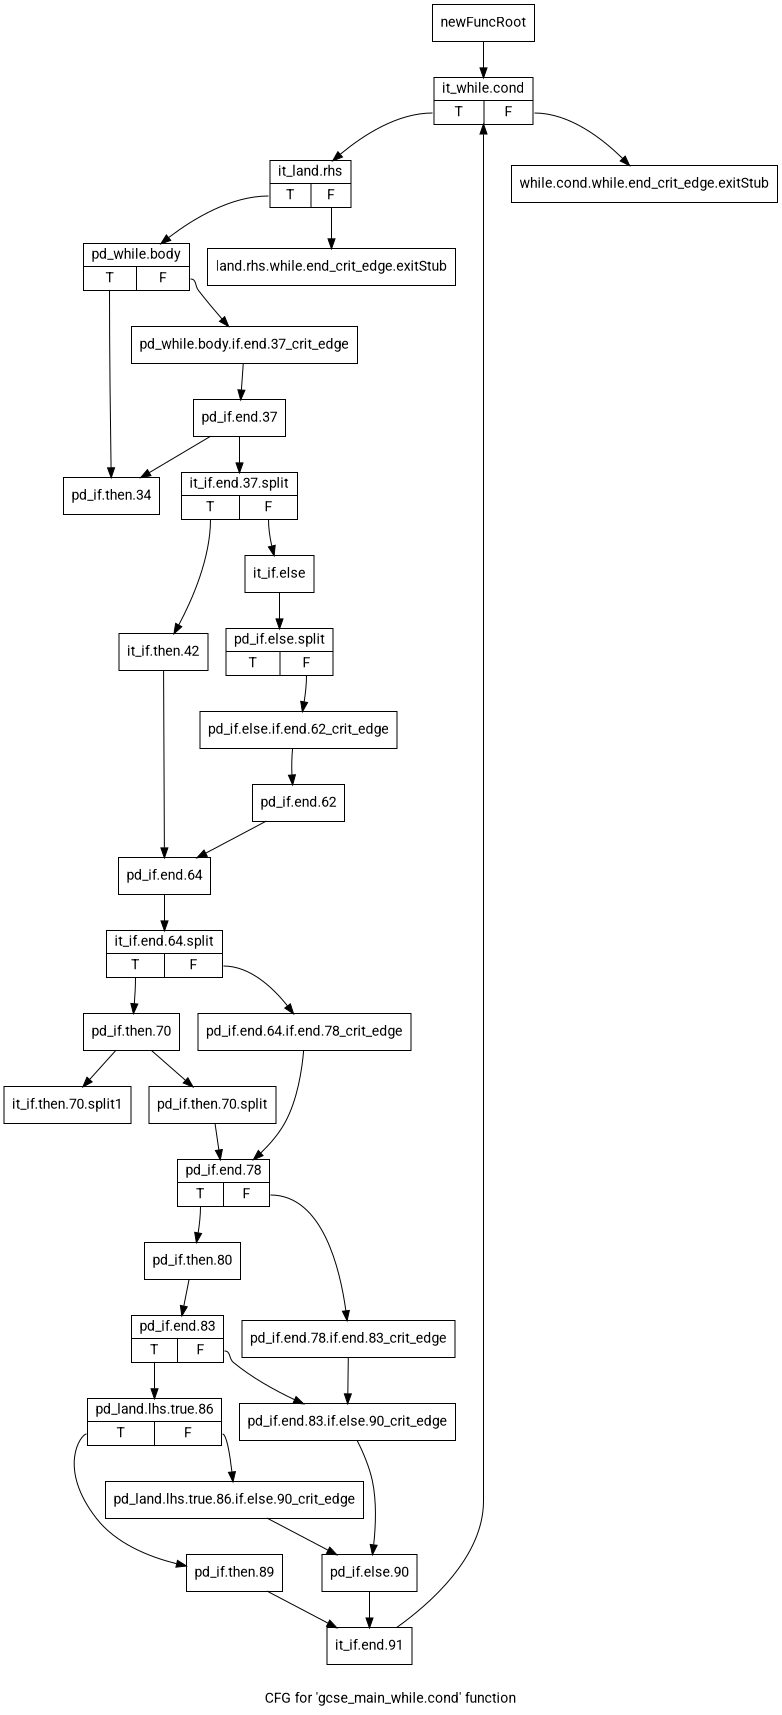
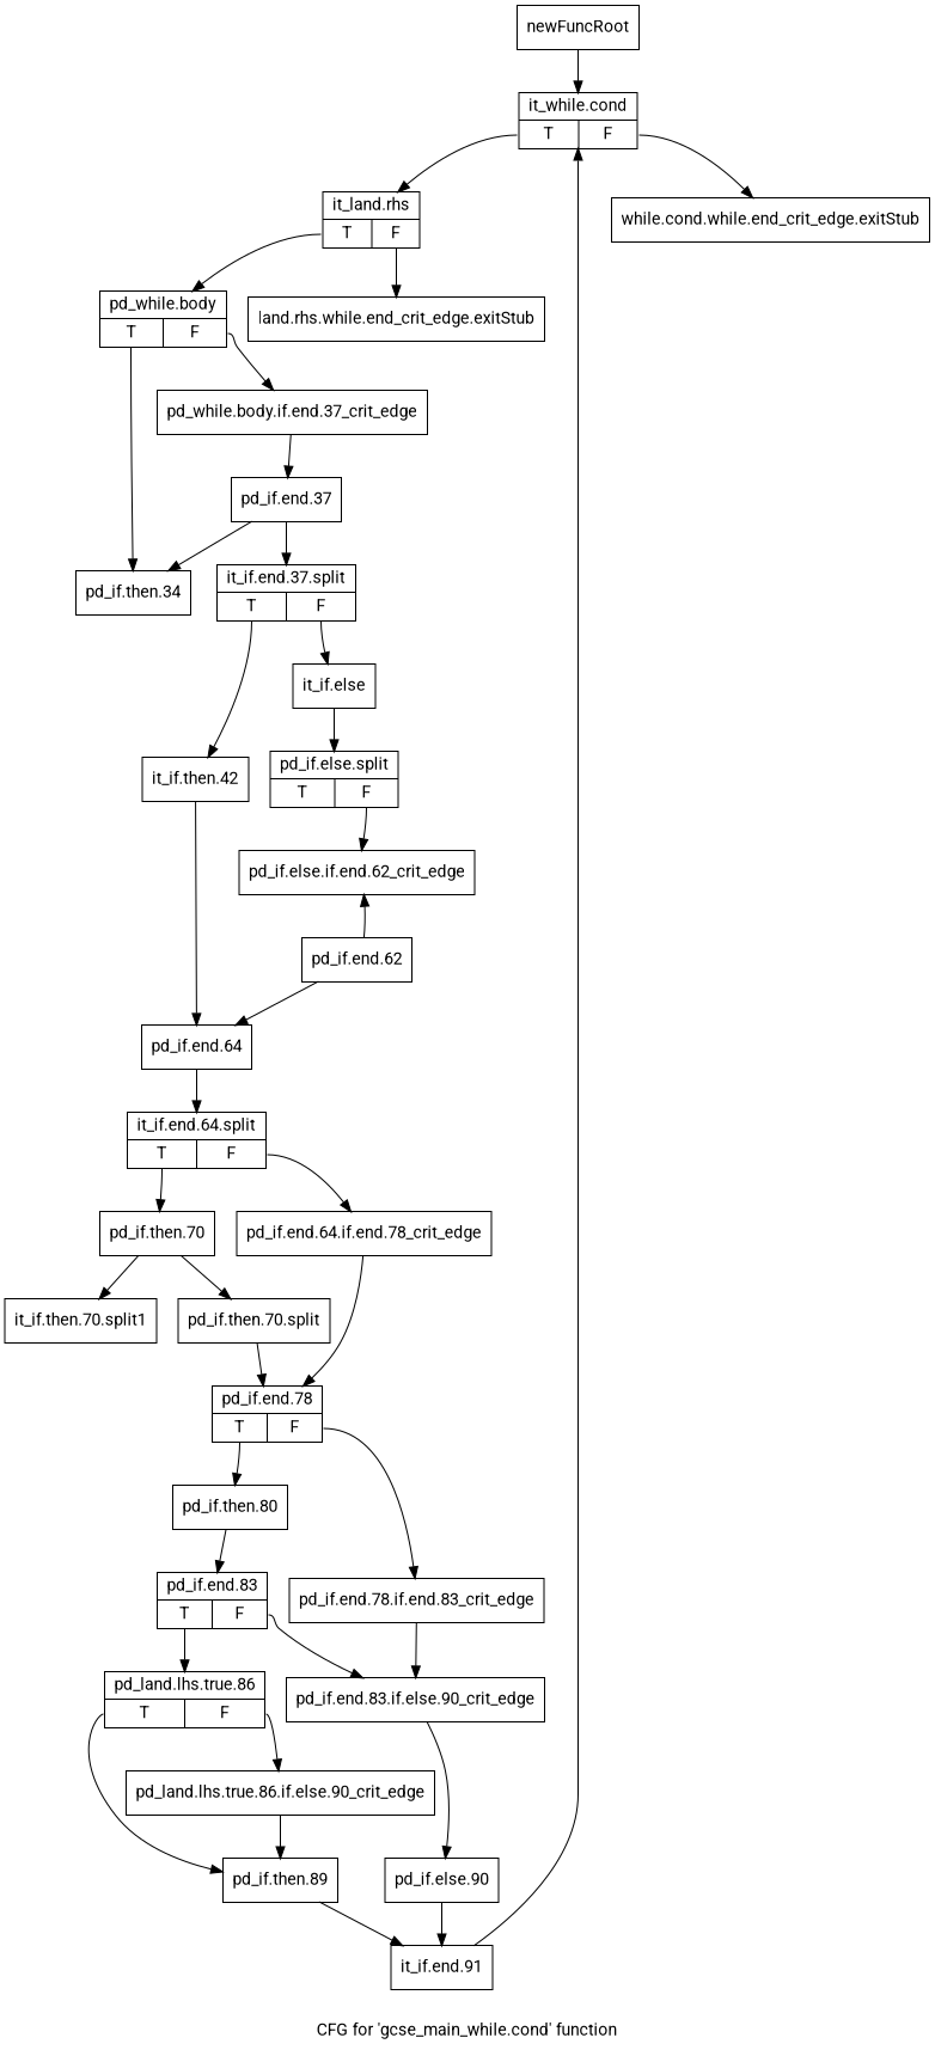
  digraph {
    fontname=Roboto
    label="CFG for 'gcse_main_while.cond' function"
    node [fontname=Roboto shape=record]
    edge [fontname=Roboto]
    n1 [label="{newFuncRoot}"]
    n2 [label="{it_while.cond|{<s0>T|<s1>F}}"]
    n3 [label="{while.cond.while.end_crit_edge.exitStub}"]
    n4 [label="{it_land.rhs|{<s0>T|<s1>F}}"]
    n5 [label="{land.rhs.while.end_crit_edge.exitStub}"]
    n6 [label="{pd_while.body|{<s0>T|<s1>F}}"]
    n7 [label="{pd_if.then.34}"]
    n8 [label="{pd_while.body.if.end.37_crit_edge}"]
    n9 [label="{pd_if.end.37}"]
    n10 [label="{it_if.end.37.split|{<s0>T|<s1>F}}"]
    n11 [label="{it_if.then.42}"]
    n12 [label="{it_if.else}"]
    n13 [label="{pd_if.end.64}"]
    n14 [label="{pd_if.else.split|{<s0>T|<s1>F}}"]
    n15 [label="{it_if.end.64.split|{<s0>T|<s1>F}}"]
    n16 [label="{pd_if.else.if.end.62_crit_edge}"]
    n17 [label="{pd_if.end.62}"]
    n18 [label="{pd_if.then.70}"]
    n19 [label="{pd_if.end.64.if.end.78_crit_edge}"]
    n20 [label="{it_if.then.70.split1}"]
    n21 [label="{pd_if.then.70.split}"]
    n22 [label="{pd_if.end.78|{<s0>T|<s1>F}}"]
    n23 [label="{pd_if.then.80}"]
    n24 [label="{pd_if.end.78.if.end.83_crit_edge}"]
    n25 [label="{pd_if.end.83|{<s0>T|<s1>F}}"]
    n26 [label="{pd_if.end.83.if.else.90_crit_edge}"]
    n27 [label="{pd_land.lhs.true.86|{<s0>T|<s1>F}}"]
    n28 [label="{pd_if.then.89}"]
    n29 [label="{pd_land.lhs.true.86.if.else.90_crit_edge}"]
    n30 [label="{pd_if.else.90}"]
    n31 [label="{it_if.end.91}"]
    n1 -> n2
    n2 -> n3 [tailport=s1]
    n2 -> n4 [tailport=s0]
    n4 -> n5 [tailport=s1]
    n4 -> n6 [tailport=s0]
    n6 -> n7 [tailport=s0]
    n6 -> n8 [tailport=s1]
    n8 -> n9
    n9 -> n7
    n9 -> n10
    n10 -> n11 [tailport=s0]
    n10 -> n12 [tailport=s1]
    n11 -> n13
    n12 -> n14
    n13 -> n15
    n14 -> n16 [tailport=s1]
    n15 -> n18 [tailport=s0]
    n15 -> n19 [tailport=s1]
-   n16 -> n17
+   n17 -> n16
    n17 -> n13
    n18 -> n20
    n18 -> n21
    n19 -> n22
    n21 -> n22
    n22 -> n23 [tailport=s0]
    n22 -> n24 [tailport=s1]
    n23 -> n25
    n24 -> n26
    n25 -> n26 [tailport=s1]
    n25 -> n27 [tailport=s0]
    n26 -> n30
    n27 -> n28 [tailport=s0]
    n27 -> n29 [tailport=s1]
    n28 -> n31
-   n29 -> n30
+   n29 -> n28
    n30 -> n31
    n31 -> n2
  }
